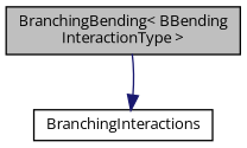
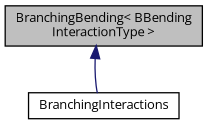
  digraph {
    fontname="Open Sans"
    node [color=black fontname="Open Sans" fontsize=10 shape=record style=filled]
    n1 [fillcolor=grey75 fontcolor=black height=0.2 label="BranchingBending\< BBending\lInteractionType \>" width=0.4]
    n2 [fillcolor=white height=0.2 label=BranchingInteractions width=0.4]
-   n2 -> n1 [color=midnightblue dir=back fontname="Open Sans" fontsize=10 labelfontname=Helvetica labelfontsize=10 style=solid]
+   n1 -> n2 [color=midnightblue dir=back fontname="Open Sans" fontsize=10 labelfontname=Helvetica labelfontsize=10 style=solid]
  }
